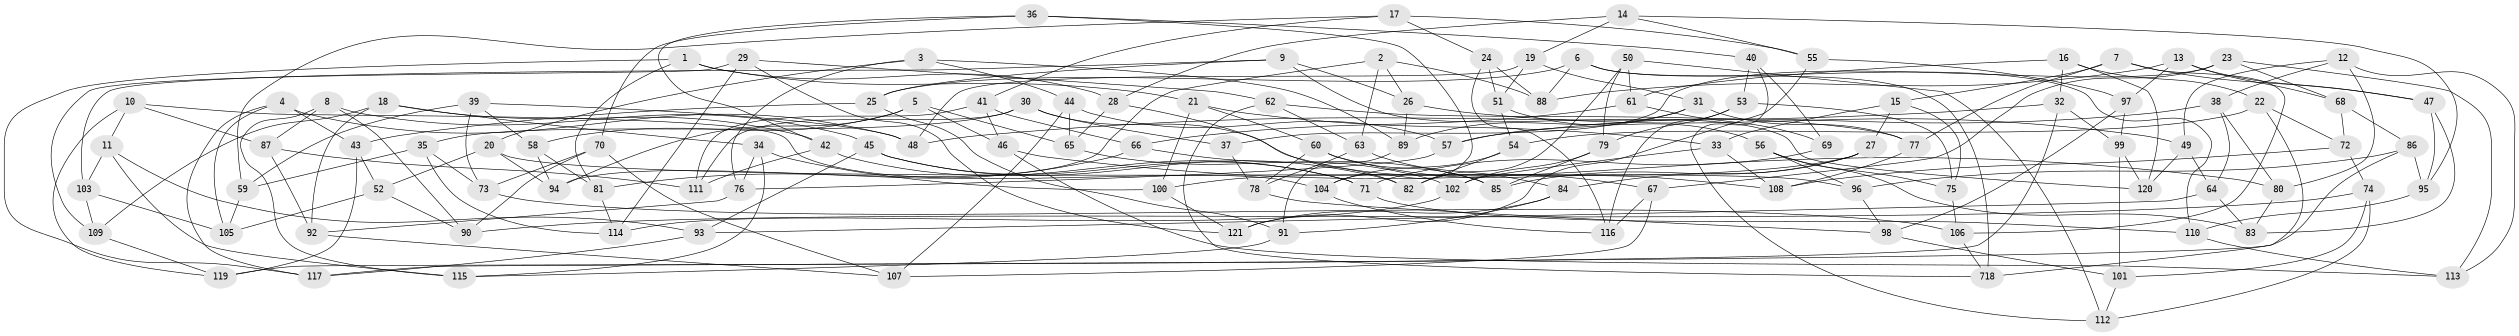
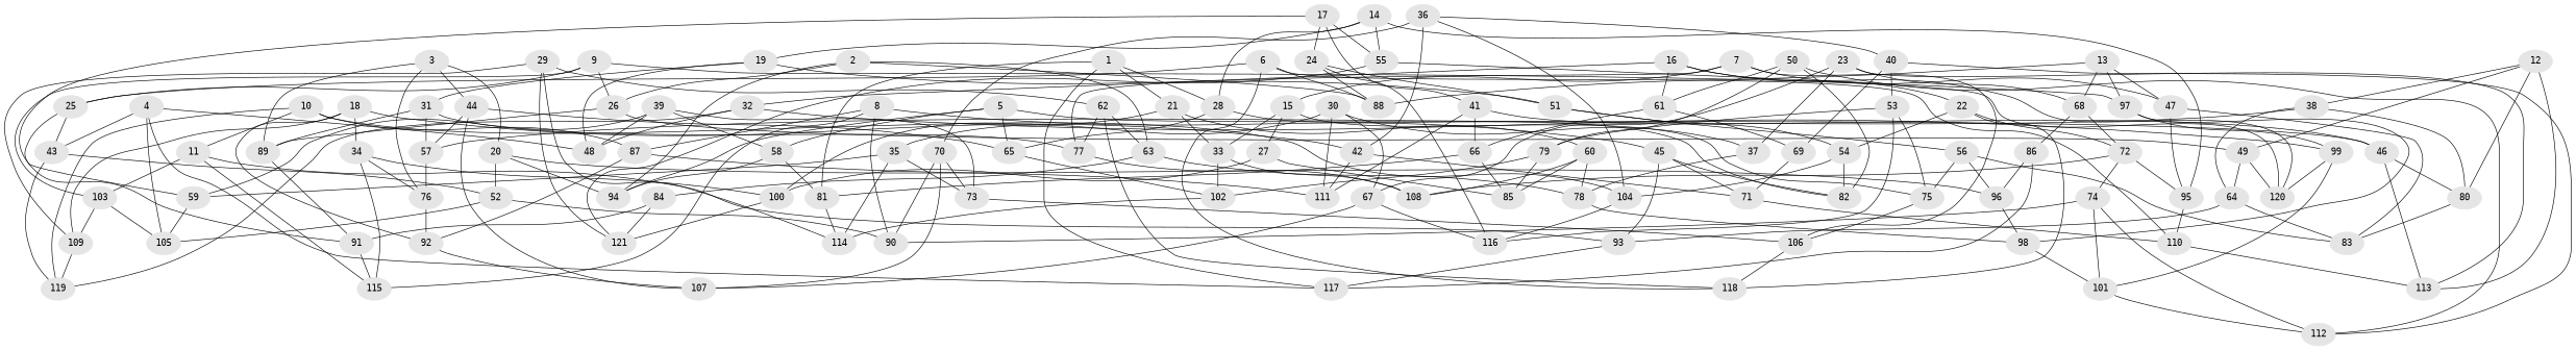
  graph {
    fontname="DejaVu Sans Mono"
    node [color=gray90 fontname="DejaVu Sans Mono" style=filled]
    edge [fontname="DejaVu Sans Mono"]
    1
    21
    28
    81
    117
    33
    60
    100
    65
    82
    114
    2
    26
    63
    88
    94
    89
    49
    84
    78
    3
    20
    44
    76
    52
    96
    57
    107
    92
    91
    4
    43
    48
    105
    119
    5
    46
    58
    80
    113
    102
    6
    25
    110
-   118 [label=718]
+   118
    7
    15
    47
    77
    106
    27
    75
    95
    83
    108
    8
    45
    87
    90
    115
    93
    71
    111
    9
    103
    120
    109
    10
    11
    104
    116
    12
    38
    64
    13
    68
    97
    72
    86
    99
    98
    14
    19
    55
    31
    51
    121
    85
    16
    22
    32
    61
    54
    69
    66
    17
    24
    41
    59
    18
    34
    42
    56
    74
    23
    37
    67
    29
    62
    30
    35
    73
    101
    36
    40
    70
    53
    112
    39
    79
    50
    1 -- 21
    1 -- 28
    1 -- 81
    1 -- 117
    21 -- 33
    21 -- 60
    21 -- 100
    28 -- 65
    28 -- 82
    81 -- 114
    33 -- 102
    33 -- 108
    60 -- 78
    60 -- 108
    60 -- 85
    100 -- 121
    65 -- 102
    2 -- 26
    2 -- 63
    2 -- 88
    2 -- 94
    26 -- 89
    26 -- 49
    63 -- 84
    63 -- 78
    89 -- 91
    49 -- 120
    49 -- 64
    84 -- 91
    84 -- 121
    78 -- 98
    3 -- 89
    3 -- 20
    3 -- 44
    3 -- 76
    20 -- 94
    20 -- 52
    20 -- 96
    44 -- 65
    44 -- 57
    44 -- 107
    76 -- 92
    52 -- 105
    52 -- 90
    96 -- 98
    57 -- 76
    92 -- 107
    91 -- 115
    4 -- 117
    4 -- 43
    4 -- 48
    4 -- 105
    43 -- 52
    43 -- 119
    5 -- 65
    5 -- 94
    5 -- 46
    5 -- 58
    46 -- 80
    46 -- 113
    58 -- 81
    58 -- 94
    80 -- 83
    102 -- 114
    6 -- 88
    6 -- 25
    6 -- 110
    6 -- 118
    25 -- 91
    25 -- 43
    110 -- 113
    7 -- 15
    7 -- 47
    7 -- 77
    7 -- 106
    15 -- 33
    15 -- 27
    15 -- 75
    47 -- 95
    47 -- 83
    77 -- 108
    106 -- 118
    27 -- 100
-   27 -- 84
    27 -- 85
    75 -- 106
    95 -- 110
    8 -- 45
    8 -- 87
    8 -- 90
    8 -- 115
    45 -- 82
    45 -- 93
    45 -- 71
    87 -- 92
    87 -- 111
    93 -- 117
    71 -- 110
    9 -- 26
    9 -- 25
    9 -- 103
    9 -- 120
    103 -- 105
    103 -- 109
    109 -- 119
    10 -- 119
    10 -- 87
    10 -- 11
    10 -- 104
    11 -- 115
    11 -- 93
    11 -- 103
    104 -- 116
    12 -- 49
    12 -- 80
    12 -- 113
    12 -- 38
    38 -- 57
    38 -- 80
    38 -- 64
    64 -- 83
    64 -- 93
    13 -- 88
    13 -- 47
    13 -- 68
    13 -- 97
    68 -- 72
    68 -- 86
    97 -- 99
    97 -- 98
    72 -- 108
    72 -- 74
    86 -- 117
    86 -- 96
-   86 -- 95
+   72 -- 95
    99 -- 120
    99 -- 101
    98 -- 101
    14 -- 28
    14 -- 95
    14 -- 19
    14 -- 55
    19 -- 48
    19 -- 31
    19 -- 51
    55 -- 97
    55 -- 121
    31 -- 89
    31 -- 57
    31 -- 77
    51 -- 54
    51 -- 56
    16 -- 120
    16 -- 22
    16 -- 32
    16 -- 61
    22 -- 118
    22 -- 72
    22 -- 54
    32 -- 48
    32 -- 119
    32 -- 99
    61 -- 69
    61 -- 66
    54 -- 82
    54 -- 104
    69 -- 71
    66 -- 81
    66 -- 85
    17 -- 55
    17 -- 24
    17 -- 41
    17 -- 59
    24 -- 88
    24 -- 116
    24 -- 51
    41 -- 46
    41 -- 111
    41 -- 66
    59 -- 105
    18 -- 92
    18 -- 109
    18 -- 34
    18 -- 42
    34 -- 100
    34 -- 76
    34 -- 115
    42 -- 71
    42 -- 111
    56 -- 96
    56 -- 75
    56 -- 83
    74 -- 90
    74 -- 101
    74 -- 112
    23 -- 113
    23 -- 68
    23 -- 37
    23 -- 67
    37 -- 78
    67 -- 107
    67 -- 116
    29 -- 114
    29 -- 109
    29 -- 121
    29 -- 62
    62 -- 63
    62 -- 118
    62 -- 77
    30 -- 111
    30 -- 37
    30 -- 67
    30 -- 35
    35 -- 114
    35 -- 59
    35 -- 73
    73 -- 106
    101 -- 112
    36 -- 104
    36 -- 42
    36 -- 40
    36 -- 70
    40 -- 69
    40 -- 53
    40 -- 112
    70 -- 107
    70 -- 90
    70 -- 73
    53 -- 75
    53 -- 116
    53 -- 79
    39 -- 48
    39 -- 58
    39 -- 59
    39 -- 73
    79 -- 102
    79 -- 85
    50 -- 82
    50 -- 61
    50 -- 112
    50 -- 79
  }
